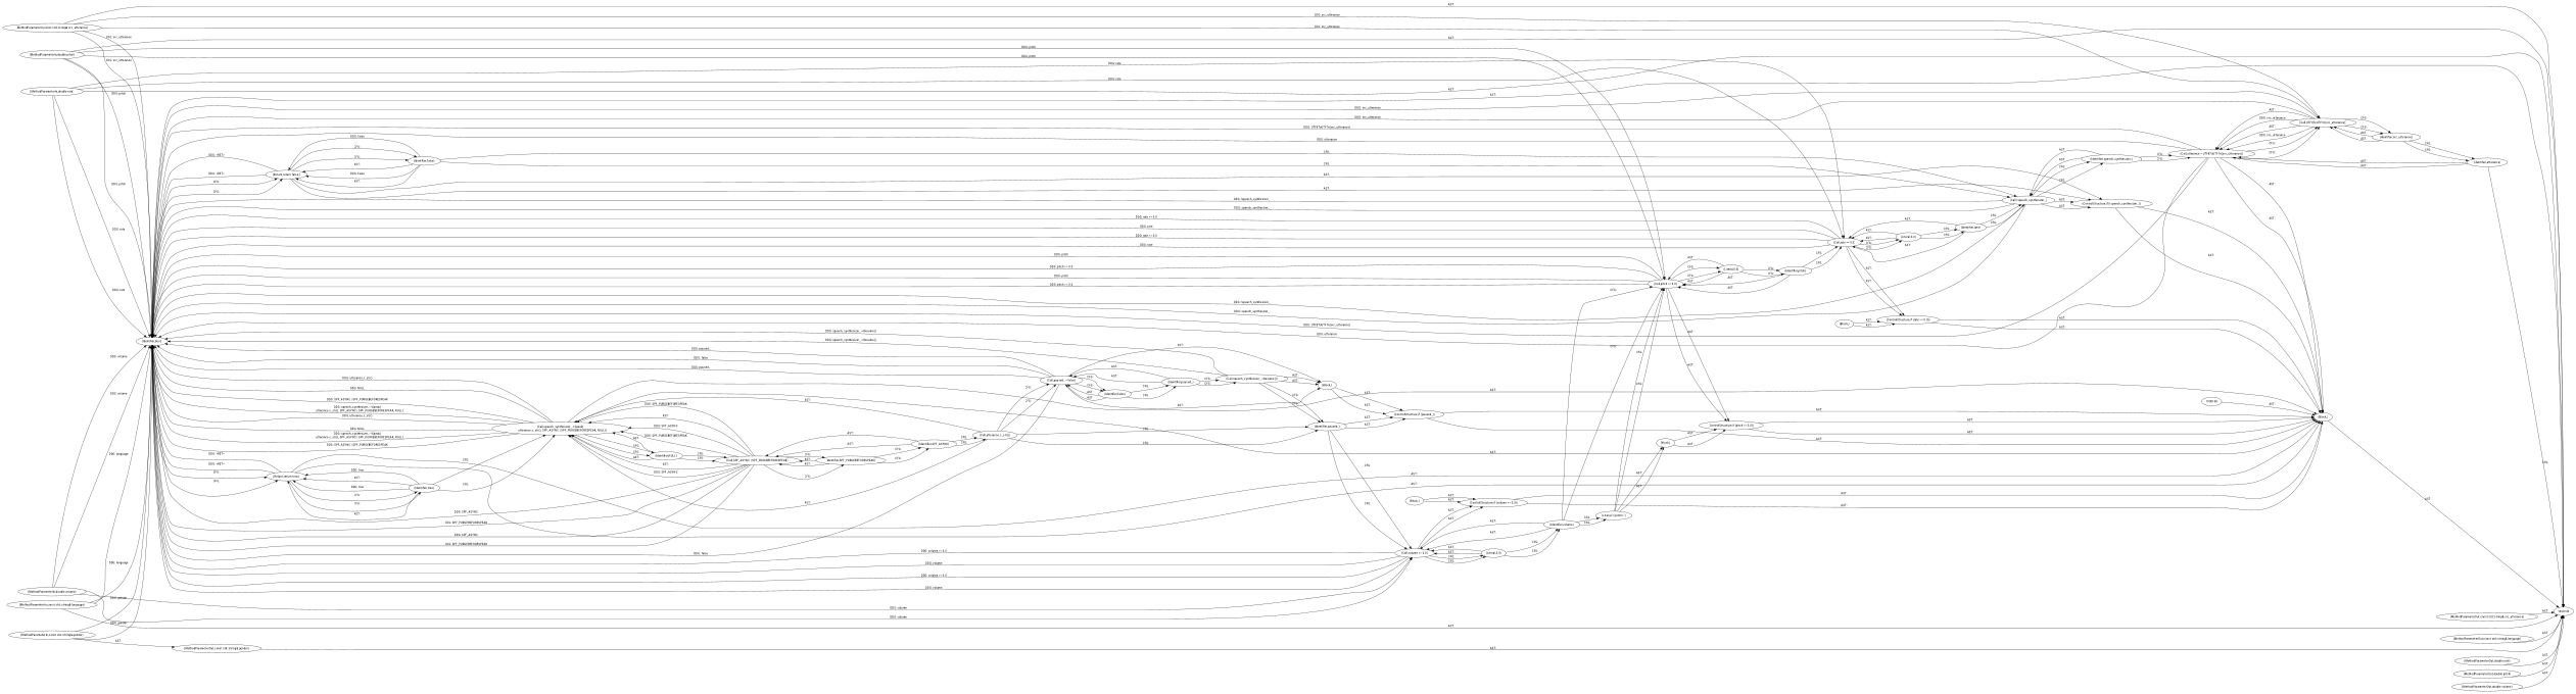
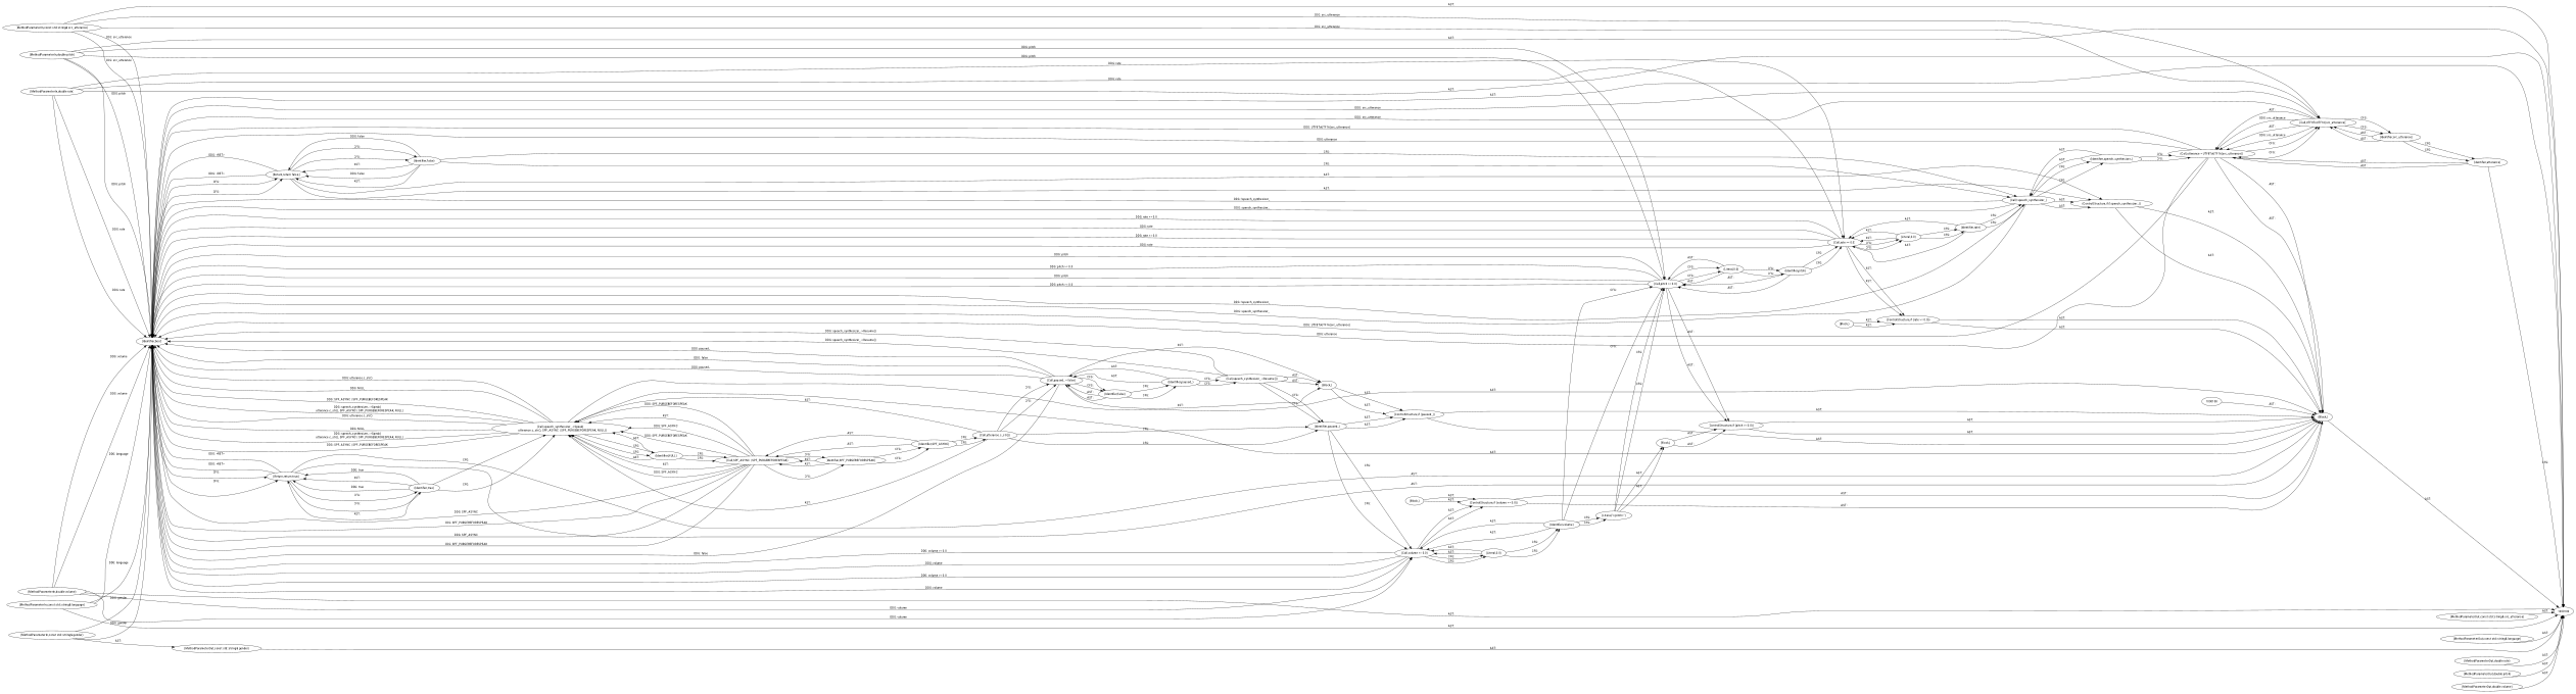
  digraph {
    fontname="Roboto Condensed"
    rankdir=LR
    node [fontname="Roboto Condensed"]
    edge [fontname="Roboto Condensed"]
    n1 [label="(Identifier,bool)"]
    n2 [label="(Return,return false;)"]
    n3 [label="(Return,return true;)"]
    1000100
    n5 [label="(ControlStructure,if (!speech_synthesizer_))"]
    n6 [label="(Identifier,false)"]
    n7 [label="(Block,)"]
    n8 [label="(Identifier,true)"]
    n9 [label="(Call,!speech_synthesizer_)"]
    n10 [label="(Identifier,speech_synthesizer_)"]
    n11 [label="(Call,utterance = UTF8ToUTF16(src_utterance))"]
    n12 [label="(Call,UTF8ToUTF16(src_utterance))"]
    n13 [label="(Literal,0.0)"]
    n14 [label="(Call,rate >= 0.0)"]
    n15 [label="(Identifier,rate)"]
    n16 [label="(ControlStructure,if (rate >= 0.0))"]
    n17 [label="(Block,)"]
    n18 [label="(Literal,0.0)"]
    n19 [label="(Call,pitch >= 0.0)"]
    n20 [label="(Identifier,pitch)"]
    n21 [label="(ControlStructure,if (pitch >= 0.0))"]
    n22 [label="(Block,)"]
    n23 [label="(MethodParameterIn,const std::string& src_utterance)"]
    n24 [label="(Identifier,src_utterance)"]
    n25 [label="(MethodParameterOut,const std::string& src_utterance)"]
    n26 [label="(Literal,\"</pitch>\")"]
    n27 [label="(Literal,0.0)"]
    n28 [label="(Call,volume >= 0.0)"]
    n29 [label="(Identifier,volume)"]
    n30 [label="(ControlStructure,if (volume >= 0.0))"]
    n31 [label="(Block,)"]
    n32 [label="(Block,)"]
    n33 [label="(ControlStructure,if (paused_))"]
    n34 [label="(Identifier,paused_)"]
    n35 [label="(MethodParameterIn,const std::string& language)"]
    n36 [label="(MethodParameterOut,const std::string& language)"]
    n37 [label="(Call,speech_synthesizer_->Resume())"]
    n38 [label="(Identifier,false)"]
    n39 [label="(Call,paused_ = false)"]
    n40 [label="(Identifier,paused_)"]
    n41 [label="(Call,speech_synthesizer_->Speak(\n      utterance.c_str(), SPF_ASYNC | SPF_PURGEBEFORESPEAK, NULL))"]
    n42 [label="(Identifier,NULL)"]
    n43 [label="(Call,SPF_ASYNC | SPF_PURGEBEFORESPEAK)"]
    n44 [label="(Identifier,SPF_PURGEBEFORESPEAK)"]
    n45 [label="(Identifier,SPF_ASYNC)"]
    n46 [label="(Call,utterance.c_str())"]
    n47 [label="(MethodParameterIn,const std::string& gender)"]
    n48 [label="(MethodParameterOut,const std::string& gender)"]
    n49 [label="(MethodParameterIn,double rate)"]
    n50 [label="(MethodParameterOut,double rate)"]
    n51 [label="(MethodParameterIn,double pitch)"]
    n52 [label="(MethodParameterOut,double pitch)"]
    n53 [label="(MethodParameterIn,double volume)"]
    n54 [label="(MethodParameterOut,double volume)"]
    n55 [label="(Identifier,utterance)"]
    1000108
    n1 -> n2 [label="CFG: "]
    n1 -> n2 [label="CFG: "]
    n1 -> n3 [label="CFG: "]
    n1 -> n3 [label="CFG: "]
    n1 -> 1000100 [label="AST: "]
    n2 -> n1 [label="DDG: <RET>"]
    n2 -> n1 [label="DDG: <RET>"]
    n2 -> n5 [label="AST: "]
    n2 -> n5 [label="AST: "]
    n2 -> n6 [label="CFG: "]
    n2 -> n6 [label="CFG: "]
    n3 -> n1 [label="DDG: <RET>"]
    n3 -> n1 [label="DDG: <RET>"]
    n3 -> n7 [label="AST: "]
    n3 -> n7 [label="AST: "]
    n3 -> n8 [label="CFG: "]
    n3 -> n8 [label="CFG: "]
    n5 -> n7 [label="AST: "]
    n5 -> n7 [label="AST: "]
    n6 -> n2 [label="AST: "]
    n6 -> n2 [label="DDG: false"]
    n6 -> n2 [label="AST: "]
    n6 -> n2 [label="DDG: false"]
    n6 -> n9 [label="CFG: "]
    n6 -> n9 [label="CFG: "]
    n7 -> 1000100 [label="AST: "]
    n8 -> n3 [label="AST: "]
    n8 -> n3 [label="DDG: true"]
    n8 -> n3 [label="AST: "]
    n8 -> n3 [label="DDG: true"]
    n8 -> n41 [label="CFG: "]
    n8 -> n41 [label="CFG: "]
    n9 -> n1 [label="DDG: !speech_synthesizer_"]
    n9 -> n1 [label="DDG: speech_synthesizer_"]
    n9 -> n1 [label="DDG: !speech_synthesizer_"]
    n9 -> n1 [label="DDG: speech_synthesizer_"]
    n9 -> n5 [label="AST: "]
    n9 -> n5 [label="AST: "]
    n9 -> n10 [label="CFG: "]
    n9 -> n10 [label="CFG: "]
    n10 -> n9 [label="AST: "]
    n10 -> n9 [label="AST: "]
    n10 -> n11 [label="CFG: "]
    n10 -> n11 [label="CFG: "]
    n11 -> n1 [label="DDG: UTF8ToUTF16(src_utterance)"]
    n11 -> n1 [label="DDG: utterance"]
    n11 -> n1 [label="DDG: UTF8ToUTF16(src_utterance)"]
    n11 -> n1 [label="DDG: utterance"]
    n11 -> n7 [label="AST: "]
    n11 -> n7 [label="AST: "]
    n11 -> n12 [label="CFG: "]
    n11 -> n12 [label="CFG: "]
    n12 -> n1 [label="DDG: src_utterance"]
    n12 -> n1 [label="DDG: src_utterance"]
    n12 -> n11 [label="AST: "]
    n12 -> n11 [label="DDG: src_utterance"]
    n12 -> n11 [label="AST: "]
    n12 -> n11 [label="DDG: src_utterance"]
    n12 -> n24 [label="CFG: "]
    n12 -> n24 [label="CFG: "]
    n13 -> n14 [label="AST: "]
    n13 -> n14 [label="AST: "]
    n13 -> n15 [label="CFG: "]
    n13 -> n15 [label="CFG: "]
    n14 -> n1 [label="DDG: rate >= 0.0"]
    n14 -> n1 [label="DDG: rate"]
    n14 -> n1 [label="DDG: rate >= 0.0"]
    n14 -> n1 [label="DDG: rate"]
    n14 -> n13 [label="CFG: "]
    n14 -> n13 [label="CFG: "]
    n14 -> n16 [label="AST: "]
    n14 -> n16 [label="AST: "]
    n15 -> n9 [label="CFG: "]
    n15 -> n9 [label="CFG: "]
    n15 -> n14 [label="AST: "]
    n15 -> n14 [label="AST: "]
    n16 -> n7 [label="AST: "]
    n16 -> n7 [label="AST: "]
    n17 -> n16 [label="AST: "]
    n17 -> n16 [label="AST: "]
    n18 -> n19 [label="AST: "]
    n18 -> n19 [label="AST: "]
    n18 -> n20 [label="CFG: "]
    n18 -> n20 [label="CFG: "]
    n19 -> n1 [label="DDG: pitch"]
    n19 -> n1 [label="DDG: pitch >= 0.0"]
    n19 -> n1 [label="DDG: pitch"]
    n19 -> n1 [label="DDG: pitch >= 0.0"]
    n19 -> n18 [label="CFG: "]
    n19 -> n18 [label="CFG: "]
    n19 -> n21 [label="AST: "]
    n19 -> n21 [label="AST: "]
    n20 -> n14 [label="CFG: "]
    n20 -> n14 [label="CFG: "]
    n20 -> n19 [label="AST: "]
    n20 -> n19 [label="AST: "]
    n21 -> n7 [label="AST: "]
    n21 -> n7 [label="AST: "]
    n22 -> n21 [label="AST: "]
    n22 -> n21 [label="AST: "]
    n23 -> n1 [label="DDG: src_utterance"]
    n23 -> n1 [label="DDG: src_utterance"]
    n23 -> 1000100 [label="AST: "]
    n23 -> n12 [label="DDG: src_utterance"]
    n23 -> n12 [label="DDG: src_utterance"]
    n24 -> n12 [label="AST: "]
    n24 -> n12 [label="AST: "]
    n24 -> n55 [label="CFG: "]
    n24 -> n55 [label="CFG: "]
    n25 -> 1000100 [label="AST: "]
    n26 -> n19 [label="CFG: "]
    n26 -> n19 [label="CFG: "]
    n26 -> n22 [label="AST: "]
    n26 -> n22 [label="AST: "]
    n27 -> n28 [label="AST: "]
    n27 -> n28 [label="AST: "]
    n27 -> n29 [label="CFG: "]
    n27 -> n29 [label="CFG: "]
    n28 -> n1 [label="DDG: volume >= 0.0"]
    n28 -> n1 [label="DDG: volume"]
    n28 -> n1 [label="DDG: volume >= 0.0"]
    n28 -> n1 [label="DDG: volume"]
    n28 -> n27 [label="CFG: "]
    n28 -> n27 [label="CFG: "]
    n28 -> n30 [label="AST: "]
    n28 -> n30 [label="AST: "]
    n29 -> n19 [label="CFG: "]
    n29 -> n19 [label="CFG: "]
    n29 -> n26 [label="CFG: "]
    n29 -> n26 [label="CFG: "]
    n29 -> n28 [label="AST: "]
    n29 -> n28 [label="AST: "]
    n30 -> n7 [label="AST: "]
    n30 -> n7 [label="AST: "]
    n31 -> n30 [label="AST: "]
    n31 -> n30 [label="AST: "]
    n32 -> n33 [label="AST: "]
    n32 -> n33 [label="AST: "]
    n33 -> n7 [label="AST: "]
    n33 -> n7 [label="AST: "]
    n34 -> n28 [label="CFG: "]
    n34 -> n28 [label="CFG: "]
    n34 -> n33 [label="AST: "]
    n34 -> n33 [label="AST: "]
    n35 -> n1 [label="DDG: language"]
    n35 -> n1 [label="DDG: language"]
    n35 -> 1000100 [label="AST: "]
    n36 -> 1000100 [label="AST: "]
    n37 -> n1 [label="DDG: speech_synthesizer_->Resume()"]
    n37 -> n1 [label="DDG: speech_synthesizer_->Resume()"]
    n37 -> n32 [label="AST: "]
    n37 -> n32 [label="AST: "]
    n37 -> n34 [label="CFG: "]
    n37 -> n34 [label="CFG: "]
    n38 -> n39 [label="AST: "]
    n38 -> n39 [label="AST: "]
    n38 -> n40 [label="CFG: "]
    n38 -> n40 [label="CFG: "]
    n39 -> n1 [label="DDG: false"]
    n39 -> n1 [label="DDG: paused_"]
    n39 -> n1 [label="DDG: false"]
    n39 -> n1 [label="DDG: paused_"]
    n39 -> n32 [label="AST: "]
    n39 -> n32 [label="AST: "]
    n39 -> n38 [label="CFG: "]
    n39 -> n38 [label="CFG: "]
    n40 -> n37 [label="CFG: "]
    n40 -> n37 [label="CFG: "]
    n40 -> n39 [label="AST: "]
    n40 -> n39 [label="AST: "]
    n41 -> n1 [label="DDG: utterance.c_str()"]
    n41 -> n1 [label="DDG: NULL"]
    n41 -> n1 [label="DDG: speech_synthesizer_->Speak(\n      utterance.c_str(), SPF_ASYNC | SPF_PURGEBEFORESPEAK, NULL)"]
    n41 -> n1 [label="DDG: SPF_ASYNC | SPF_PURGEBEFORESPEAK"]
    n41 -> n1 [label="DDG: utterance.c_str()"]
    n41 -> n1 [label="DDG: NULL"]
    n41 -> n1 [label="DDG: speech_synthesizer_->Speak(\n      utterance.c_str(), SPF_ASYNC | SPF_PURGEBEFORESPEAK, NULL)"]
    n41 -> n1 [label="DDG: SPF_ASYNC | SPF_PURGEBEFORESPEAK"]
    n41 -> n7 [label="AST: "]
    n41 -> n7 [label="AST: "]
    n41 -> n42 [label="CFG: "]
    n41 -> n42 [label="CFG: "]
    n42 -> n41 [label="AST: "]
    n42 -> n41 [label="AST: "]
    n42 -> n43 [label="CFG: "]
    n42 -> n43 [label="CFG: "]
    n43 -> n1 [label="DDG: SPF_ASYNC"]
    n43 -> n1 [label="DDG: SPF_PURGEBEFORESPEAK"]
    n43 -> n1 [label="DDG: SPF_ASYNC"]
    n43 -> n1 [label="DDG: SPF_PURGEBEFORESPEAK"]
    n43 -> n41 [label="AST: "]
    n43 -> n41 [label="DDG: SPF_ASYNC"]
    n43 -> n41 [label="DDG: SPF_PURGEBEFORESPEAK"]
    n43 -> n41 [label="AST: "]
    n43 -> n41 [label="DDG: SPF_ASYNC"]
    n43 -> n41 [label="DDG: SPF_PURGEBEFORESPEAK"]
    n43 -> n44 [label="CFG: "]
    n43 -> n44 [label="CFG: "]
    n44 -> n43 [label="AST: "]
    n44 -> n43 [label="AST: "]
    n44 -> n45 [label="CFG: "]
    n44 -> n45 [label="CFG: "]
    n45 -> n43 [label="AST: "]
    n45 -> n43 [label="AST: "]
    n45 -> n46 [label="CFG: "]
    n45 -> n46 [label="CFG: "]
    n46 -> n34 [label="CFG: "]
    n46 -> n34 [label="CFG: "]
    n46 -> n39 [label="CFG: "]
    n46 -> n39 [label="CFG: "]
    n46 -> n41 [label="AST: "]
    n46 -> n41 [label="AST: "]
    n47 -> n1 [label="DDG: gender"]
    n47 -> n1 [label="DDG: gender"]
    n47 -> n48 [label="AST: "]
    n48 -> 1000100 [label="AST: "]
    n49 -> n1 [label="DDG: rate"]
    n49 -> n1 [label="DDG: rate"]
    n49 -> 1000100 [label="AST: "]
    n49 -> n14 [label="DDG: rate"]
    n49 -> n14 [label="DDG: rate"]
    n50 -> 1000100 [label="AST: "]
    n51 -> n1 [label="DDG: pitch"]
    n51 -> n1 [label="DDG: pitch"]
    n51 -> 1000100 [label="AST: "]
    n51 -> n19 [label="DDG: pitch"]
    n51 -> n19 [label="DDG: pitch"]
    n52 -> 1000100 [label="AST: "]
    n53 -> n1 [label="DDG: volume"]
    n53 -> n1 [label="DDG: volume"]
+   n53 -> 1000100 [label="AST: "]
    n53 -> n28 [label="DDG: volume"]
    n53 -> n28 [label="DDG: volume"]
    n54 -> 1000100 [label="AST: "]
    n55 -> 1000100 [label="CFG: "]
    n55 -> n11 [label="AST: "]
    n55 -> n11 [label="AST: "]
    1000108 -> n7 [label="AST: "]
  }
